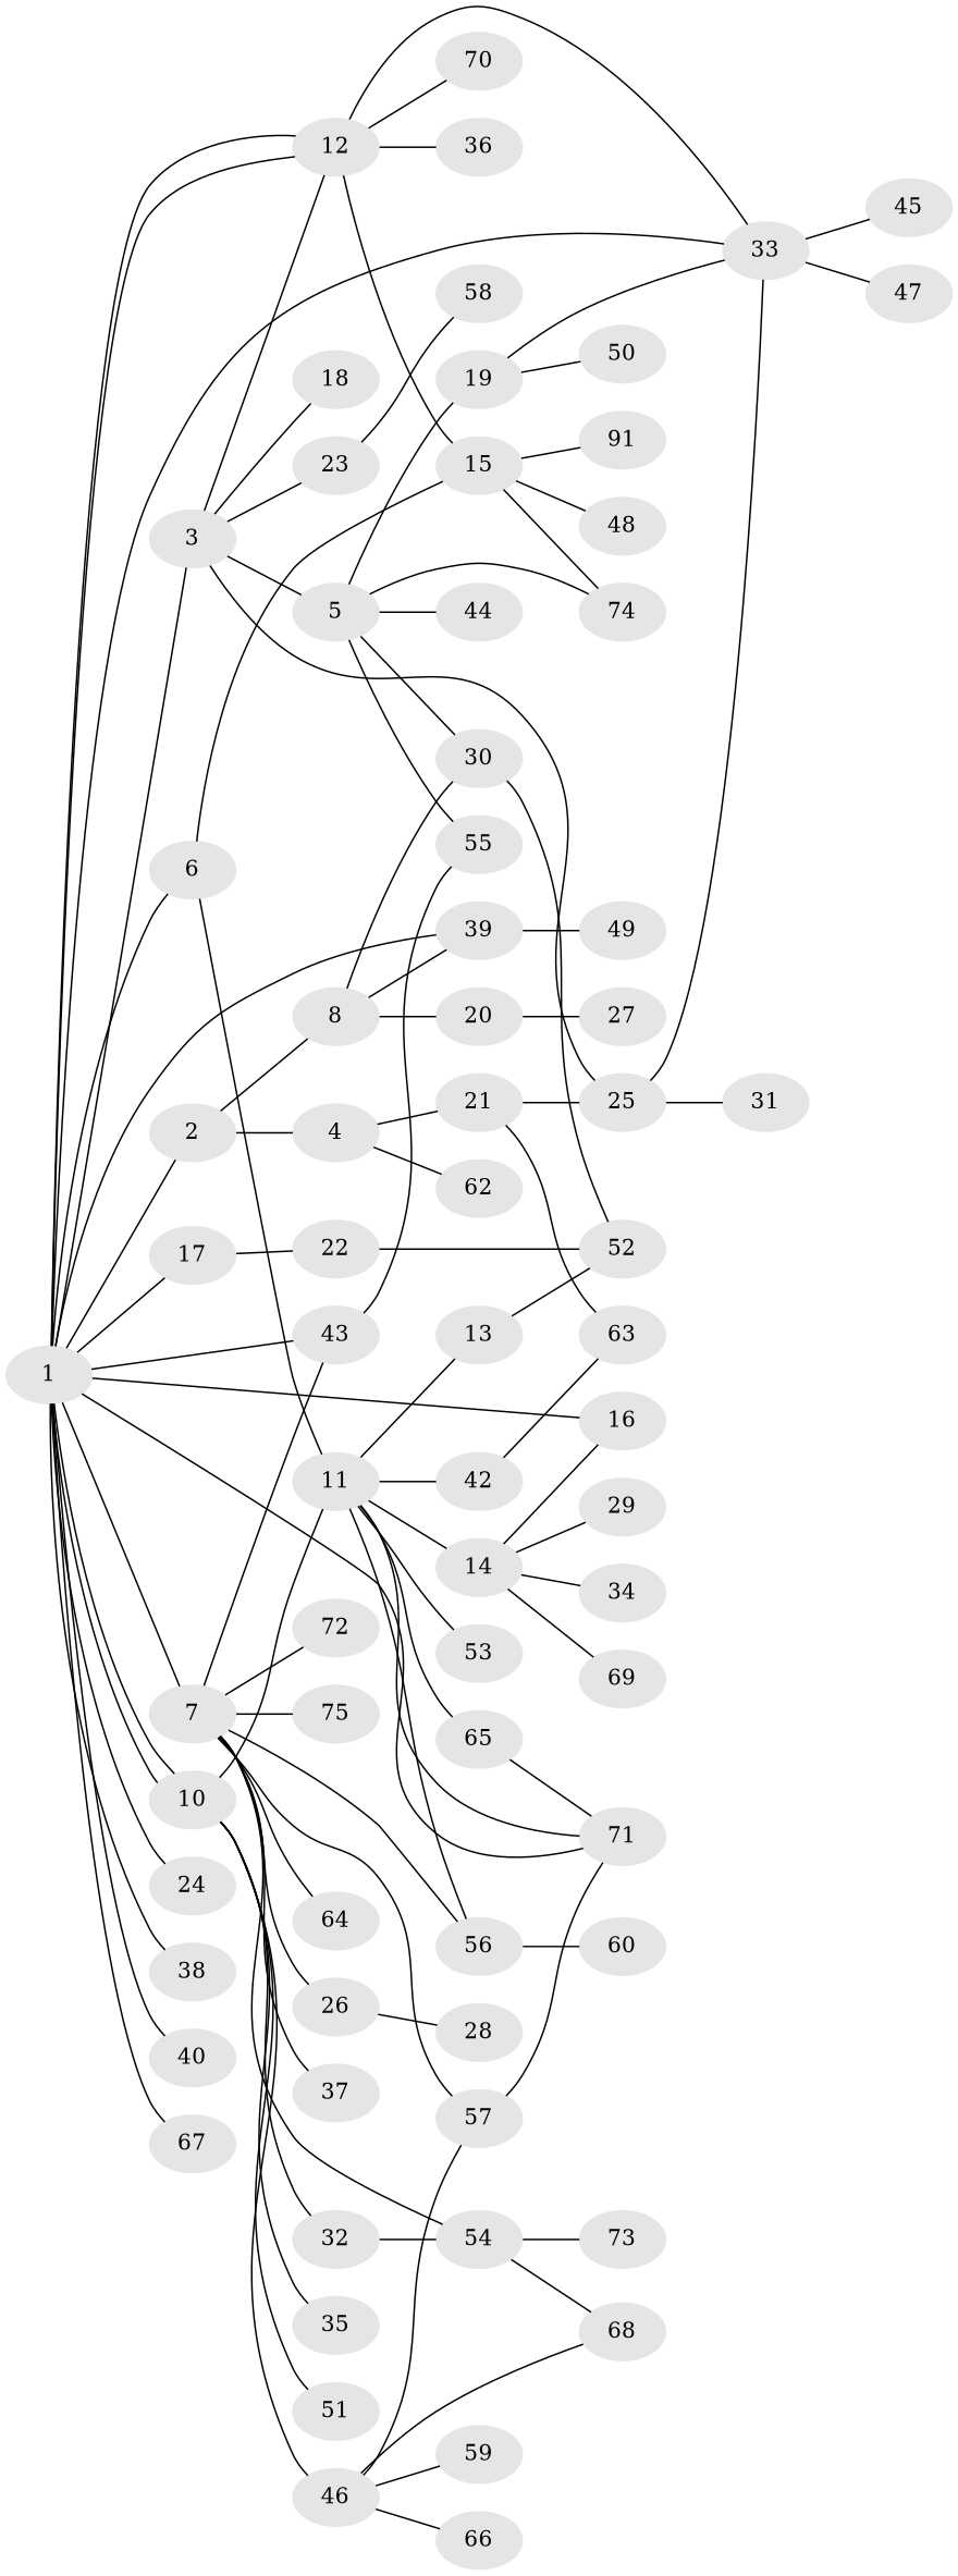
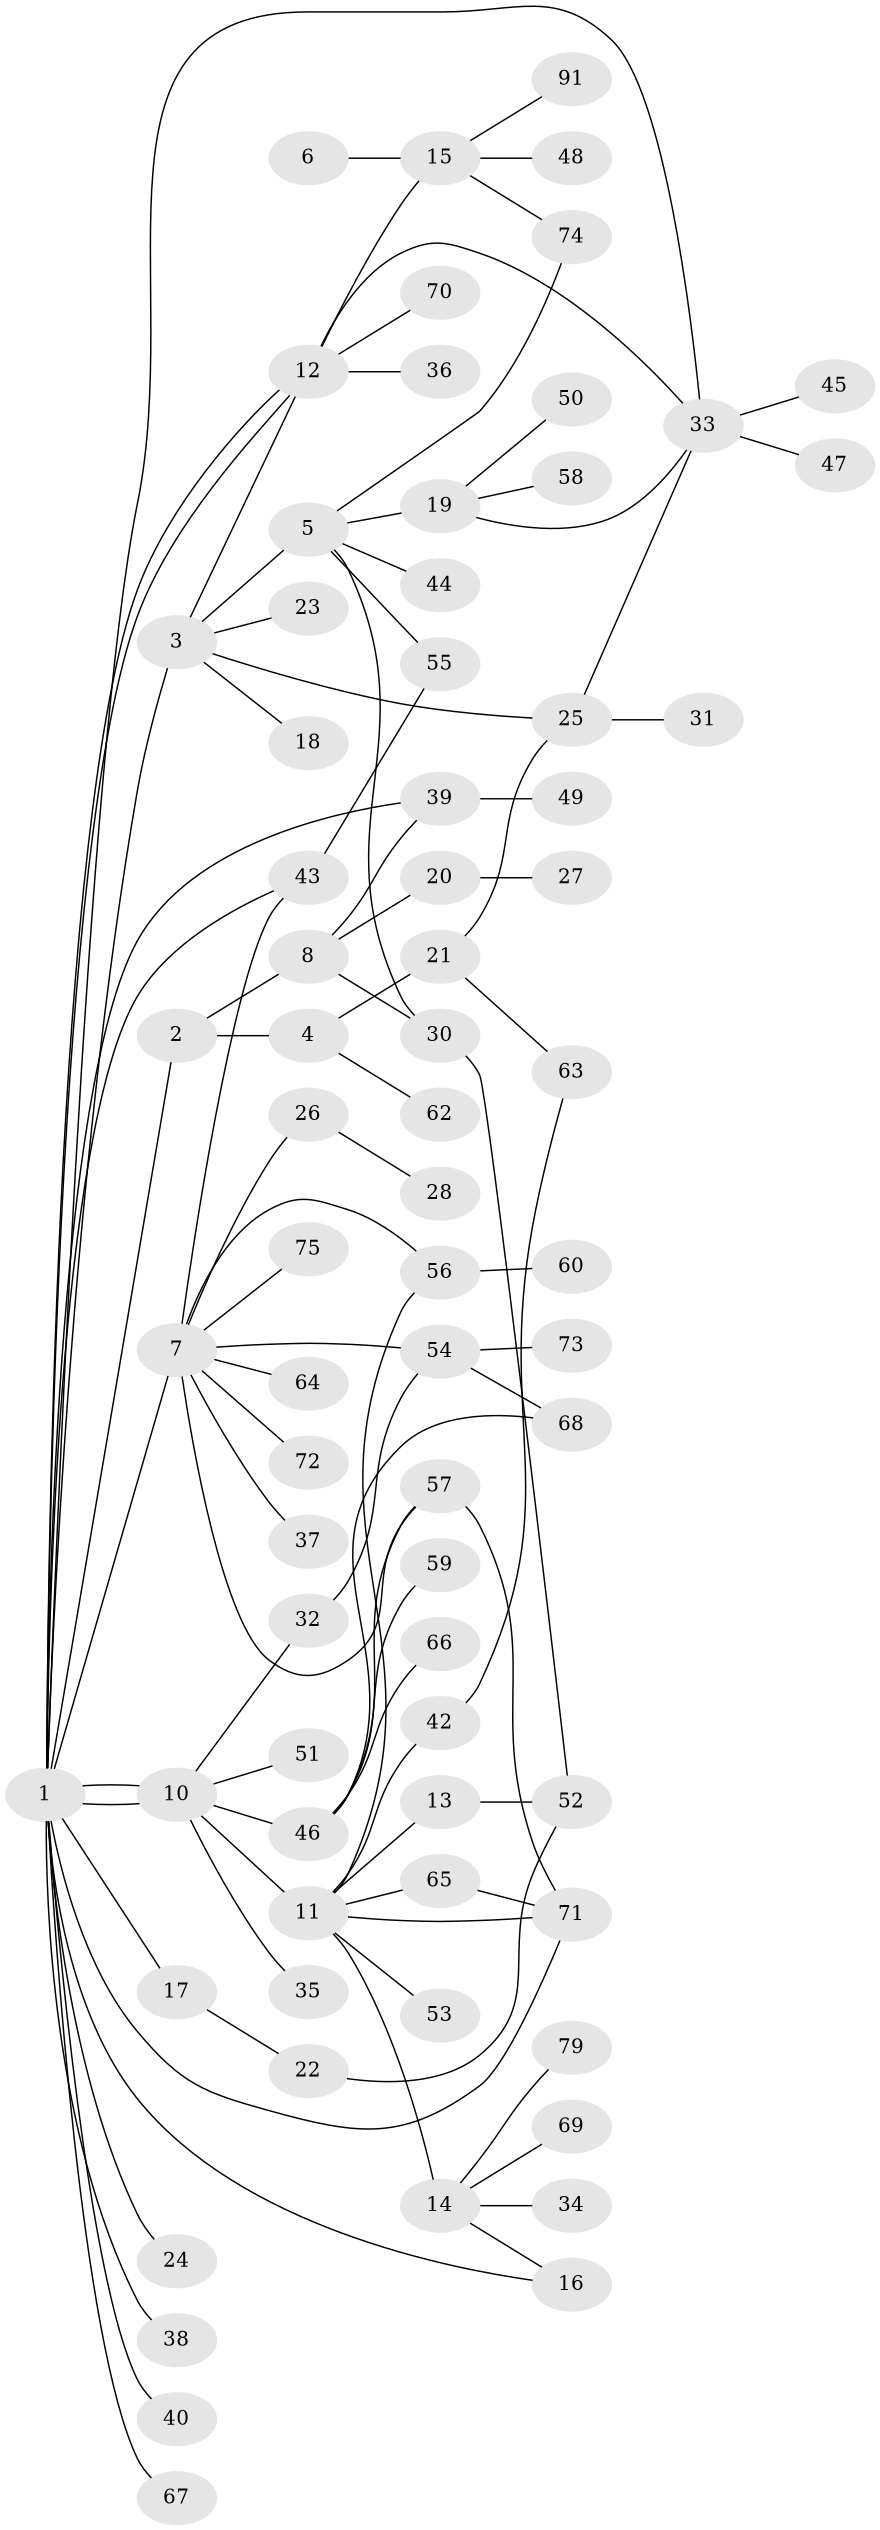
  graph {
    rankdir=LR
    node [color=gray90 style=filled]
    1
    2
    3
    6
    7
    10
    12
    16
    17
    24
    33
    38
    39
    40
    43
    67
    71
    4
    8
    5
    18
    23
    25
    11
    15
    26
    37
    54
    56
    57
    64
    72
    75
    46
    32
    35
    51
    36
    70
    22
    45
    47
    49
    55
    62
    21
    30
    20
    19
    44
    74
    31
    59
    66
    68
    63
    50
    58
    52
    13
    14
    42
    53
    65
    48
    n66 [label=91]
    28
    73
    60
    27
-   29
+   29 [label=79]
    34
    69
    1 -- 2
    1 -- 3
-   1 -- 6
    1 -- 7
    1 -- 10
    1 -- 10
    1 -- 12
    1 -- 12
    1 -- 16
    1 -- 17
    1 -- 24
    1 -- 33
    1 -- 38
    1 -- 39
    1 -- 40
    1 -- 43
    1 -- 67
    1 -- 71
    2 -- 4
    2 -- 8
    3 -- 12
    3 -- 5
    3 -- 18
    3 -- 23
    3 -- 25
-   6 -- 11
    6 -- 15
    7 -- 43
    7 -- 26
    7 -- 37
    7 -- 54
    7 -- 56
    7 -- 57
    7 -- 64
    7 -- 72
    7 -- 75
    10 -- 11
    10 -- 46
    10 -- 32
    10 -- 35
    10 -- 51
    12 -- 33
    12 -- 15
    12 -- 36
    12 -- 70
    17 -- 22
    33 -- 45
    33 -- 47
    39 -- 49
    43 -- 55
    4 -- 62
    4 -- 21
    8 -- 39
    8 -- 30
    8 -- 20
    5 -- 55
    5 -- 30
    5 -- 19
    5 -- 44
    5 -- 74
    25 -- 33
    25 -- 31
    11 -- 71
    11 -- 56
    11 -- 13
    11 -- 14
    11 -- 42
    11 -- 53
    11 -- 65
    15 -- 74
    15 -- 48
    15 -- n66
    26 -- 28
    54 -- 68
    54 -- 73
    56 -- 60
    57 -- 71
    46 -- 57
    46 -- 59
    46 -- 66
    46 -- 68
    32 -- 54
    22 -- 52
    21 -- 25
    21 -- 63
    30 -- 52
    20 -- 27
    19 -- 33
    19 -- 50
-   23 -- 58
+   19 -- 58
    13 -- 52
    14 -- 16
    14 -- 29
    14 -- 34
    14 -- 69
    42 -- 63
    65 -- 71
  }
